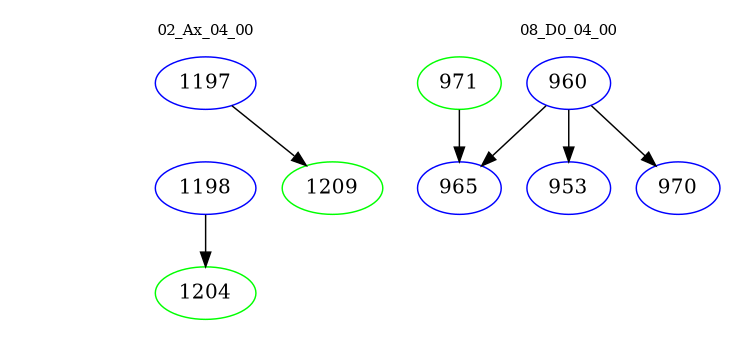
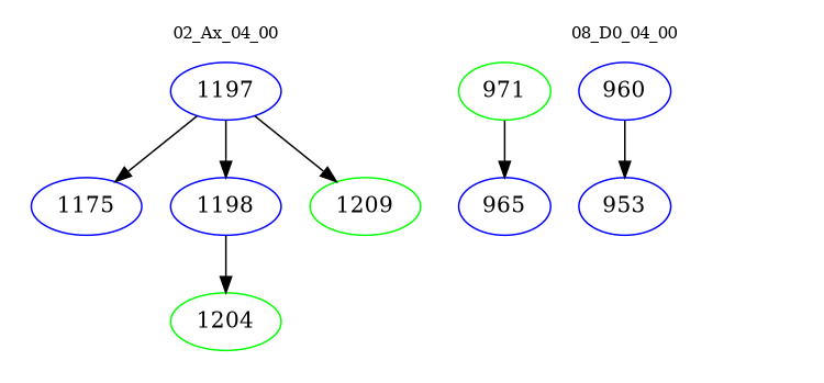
  digraph {
    node [color=blue]
    edge [color=black]
    n1 [label=1197]
+   n2 [label=1175]
    n3 [label=1198]
    n4 [color=green label=1209]
    n5 [color=green label=1204]
    n6 [label=960]
    n7 [label=953]
    n8 [label=965]
-   n9 [label=970]
    n10 [color=green label=971]
    subgraph cluster_1 {
      color=white
      fontsize=10
      label="02_Ax_04_00"
      n1
+     n2
      n3
      n4
      n5
    }
    subgraph cluster_2 {
      color=white
      fontsize=10
      label="08_D0_04_00"
      n6
      n7
      n8
-     n9
      n10
    }
+   n1 -> n2
+   n1 -> n3
    n1 -> n4
    n3 -> n5
    n6 -> n7
-   n6 -> n8
-   n6 -> n9
    n10 -> n8
  }
